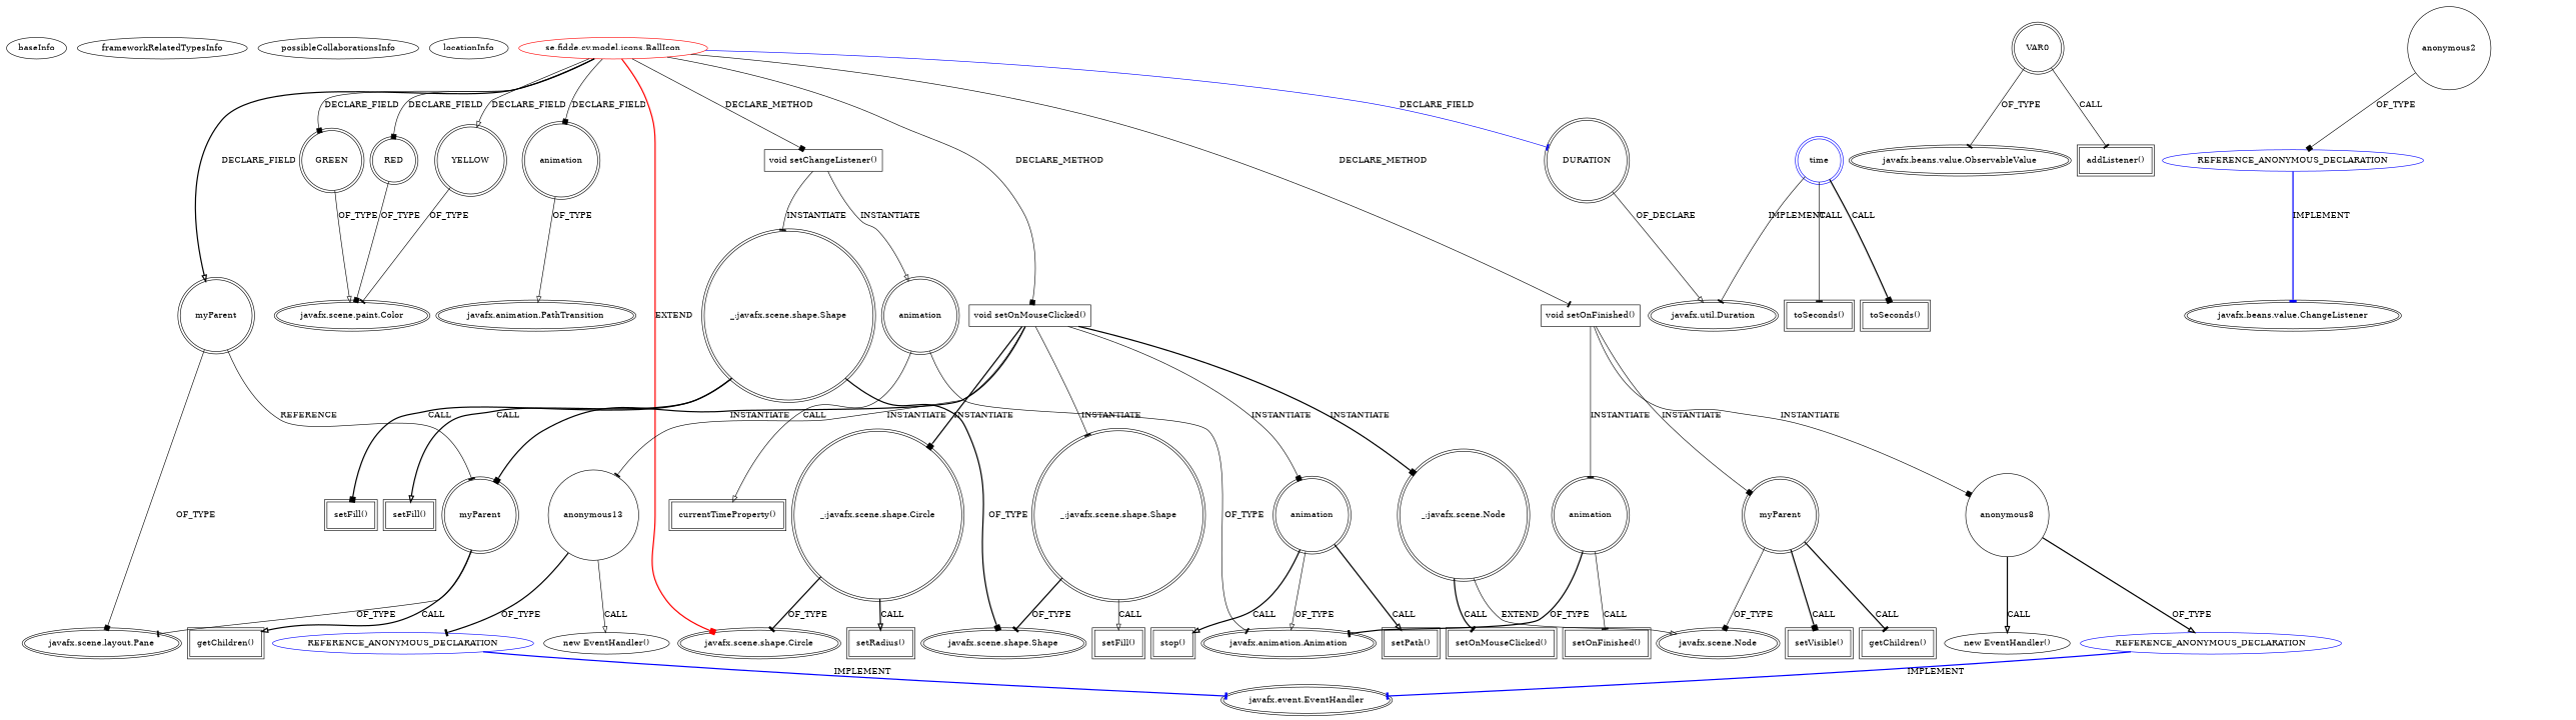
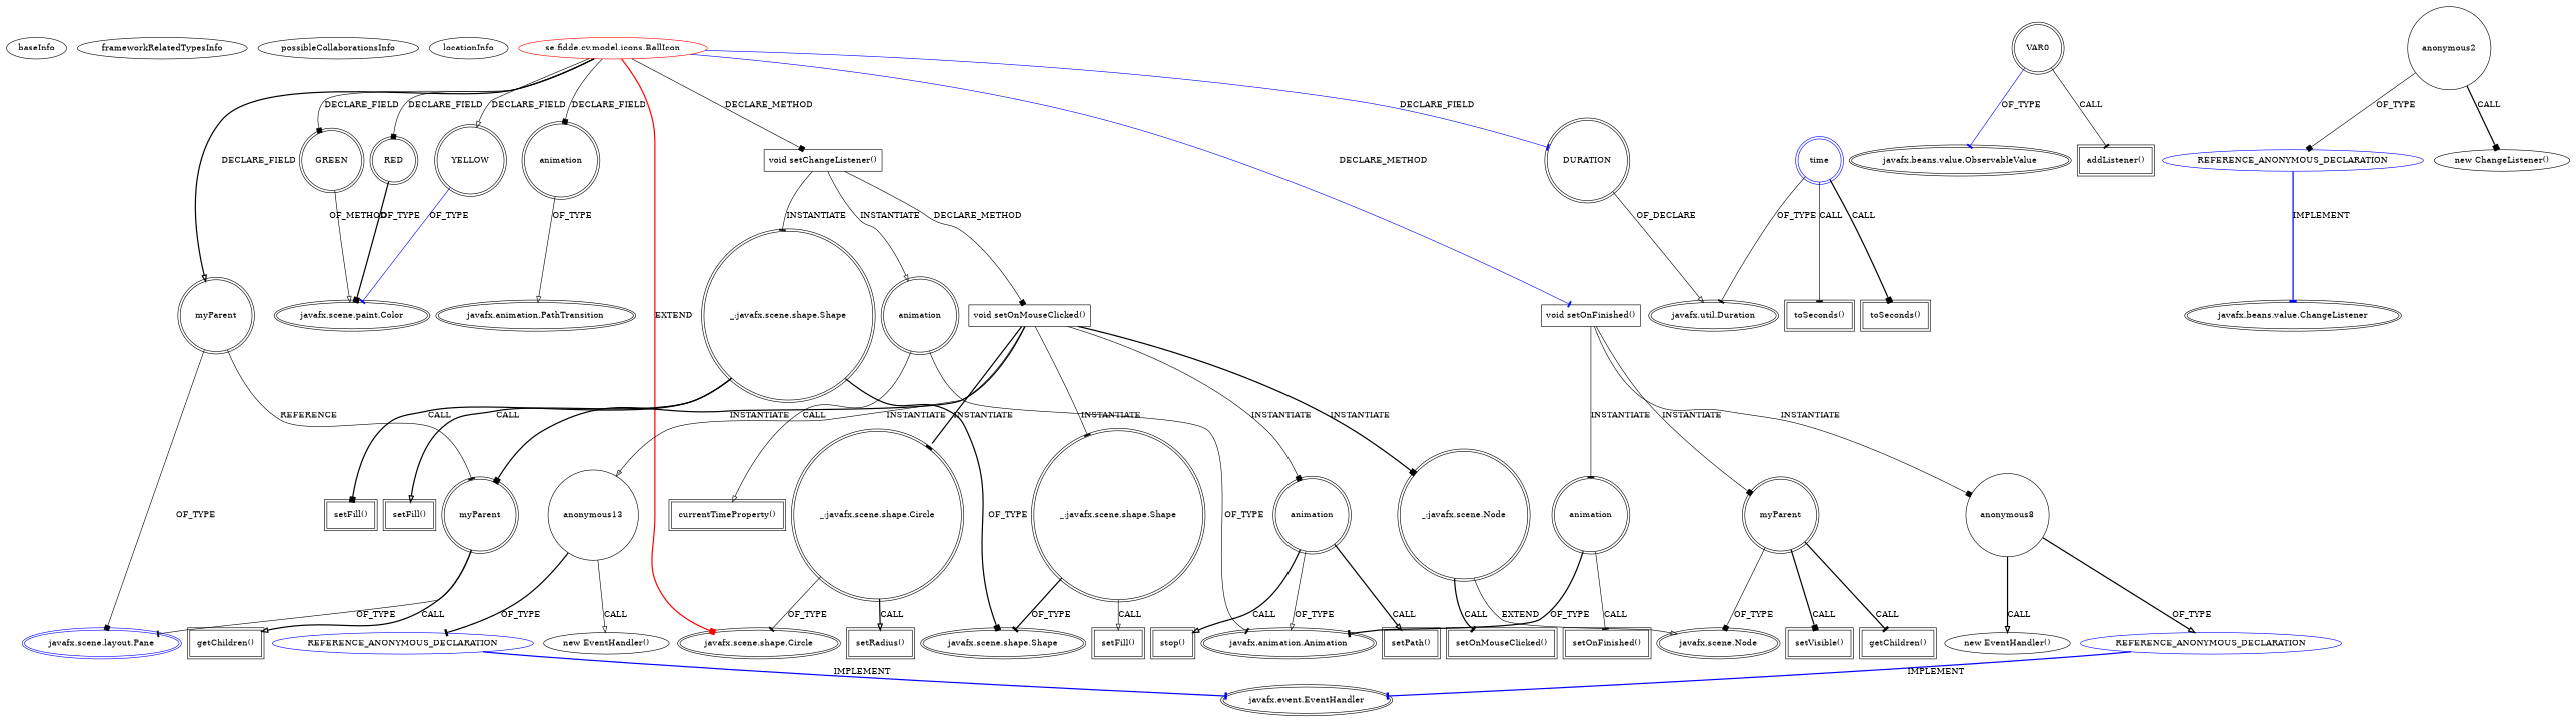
  digraph {
    node [isFrameworkType=true vertexType=INSIDE_CALL peripheries=2]
    edge [arrowhead=tee style=solid]
    baseInfo [category=extension_graph graphId=2666 isAnonymous=false possibleRelation=true isFrameworkType="" vertexType="" peripheries=""]
    frameworkRelatedTypesInfo [0="javafx.scene.shape.Circle" isFrameworkType="" vertexType="" peripheries=""]
    possibleCollaborationsInfo [0="2666~CLIENT_METHOD_DECLARATION-INSTANTIATION-~javafx.scene.shape.Circle ~javafx.beans.value.ChangeListener ~false~true" 1="2666~CLIENT_METHOD_DECLARATION-INSTANTIATION-~javafx.scene.shape.Circle ~javafx.event.EventHandler ~false~true" isFrameworkType="" vertexType="" peripheries=""]
    locationInfo [contextSignature=BallIcon filePath="/fChristenson-cv/cv-master/src/se/fidde/cv/model/icons/BallIcon.java" graphId=2666 projectName="fChristenson-cv" isFrameworkType="" vertexType="" peripheries=""]
    n5 [color=red isFrameworkType=false label="se.fidde.cv.model.icons.BallIcon" vertexType=ROOT_CLIENT_CLASS_DECLARATION peripheries=""]
    n6 [label="javafx.scene.shape.Circle" vertexType=FRAMEWORK_CLASS_TYPE]
    n7 [label=DURATION shape=circle vertexType=FIELD_DECLARATION]
    n8 [label=GREEN shape=circle vertexType=FIELD_DECLARATION]
    n9 [label=RED shape=circle vertexType=FIELD_DECLARATION]
    n10 [label=YELLOW shape=circle vertexType=FIELD_DECLARATION]
    n11 [label=animation shape=circle vertexType=FIELD_DECLARATION]
    n12 [label=myParent shape=circle vertexType=FIELD_DECLARATION]
    n13 [isFrameworkType=false label="void setChangeListener()" shape=box vertexType=CLIENT_METHOD_DECLARATION peripheries=""]
    n14 [isFrameworkType=false label="void setOnFinished()" shape=box vertexType=CLIENT_METHOD_DECLARATION peripheries=""]
    n15 [isFrameworkType=false label="void setOnMouseClicked()" shape=box vertexType=CLIENT_METHOD_DECLARATION peripheries=""]
    n16 [label="javafx.util.Duration" vertexType=FRAMEWORK_CLASS_TYPE]
    n17 [label="javafx.scene.paint.Color" vertexType=FRAMEWORK_CLASS_TYPE]
    n18 [label="javafx.animation.PathTransition" vertexType=FRAMEWORK_CLASS_TYPE]
-   n19 [label="javafx.scene.layout.Pane" vertexType=FRAMEWORK_CLASS_TYPE]
+   n19 [label="javafx.scene.layout.Pane" vertexType=FRAMEWORK_CLASS_TYPE color=blue]
    n20 [label=myParent shape=circle vertexType=VARIABLE_EXPRESION]
    n21 [label=animation shape=circle vertexType=VARIABLE_EXPRESION]
    n22 [label="_:javafx.scene.shape.Shape" shape=circle vertexType=VARIABLE_EXPRESION]
    n23 [label=animation shape=circle vertexType=VARIABLE_EXPRESION]
    n24 [isFrameworkType=false label=anonymous8 shape=circle vertexType=VARIABLE_EXPRESION peripheries=""]
    n25 [label=myParent shape=circle vertexType=VARIABLE_EXPRESION]
    n26 [label="_:javafx.scene.Node" shape=circle vertexType=VARIABLE_EXPRESION]
    n27 [isFrameworkType=false label=anonymous13 shape=circle vertexType=VARIABLE_EXPRESION peripheries=""]
    n28 [label="_:javafx.scene.shape.Shape" shape=circle vertexType=VARIABLE_EXPRESION]
    n29 [label="_:javafx.scene.shape.Circle" shape=circle vertexType=VARIABLE_EXPRESION]
    n30 [label=animation shape=circle vertexType=VARIABLE_EXPRESION]
    n31 [label="getChildren()" shape=box]
    n32 [label=VAR0 shape=circle vertexType=VARIABLE_EXPRESION]
    n33 [label="javafx.beans.value.ObservableValue" vertexType=FRAMEWORK_INTERFACE_TYPE]
    n34 [label="addListener()" shape=box]
    n35 [label="javafx.animation.Animation" vertexType=FRAMEWORK_CLASS_TYPE]
    n36 [label="currentTimeProperty()" shape=box]
    n37 [isFrameworkType=false label=anonymous2 shape=circle vertexType=VARIABLE_EXPRESION peripheries=""]
    n38 [color=blue isFrameworkType=false label=REFERENCE_ANONYMOUS_DECLARATION vertexType=REFERENCE_ANONYMOUS_DECLARATION peripheries=""]
+   n39 [isFrameworkType=false label="new ChangeListener()" vertexType=CONSTRUCTOR_CALL peripheries=""]
    n40 [color=blue label=time shape=circle vertexType=VARIABLE_EXPRESION]
    n41 [label="toSeconds()" shape=box]
    n42 [label="toSeconds()" shape=box]
    n43 [label="javafx.scene.shape.Shape" vertexType=FRAMEWORK_CLASS_TYPE]
    n44 [label="setFill()" shape=box]
    n45 [label="setFill()" shape=box]
    n46 [label="javafx.beans.value.ChangeListener" vertexType=FRAMEWORK_INTERFACE_TYPE]
    n47 [label="setOnFinished()" shape=box]
    n48 [color=blue isFrameworkType=false label=REFERENCE_ANONYMOUS_DECLARATION vertexType=REFERENCE_ANONYMOUS_DECLARATION peripheries=""]
    n49 [isFrameworkType=false label="new EventHandler()" vertexType=CONSTRUCTOR_CALL peripheries=""]
    n50 [label="javafx.scene.Node" vertexType=FRAMEWORK_CLASS_TYPE]
    n51 [label="setVisible()" shape=box]
    n52 [label="getChildren()" shape=box]
    n53 [label="javafx.event.EventHandler" vertexType=FRAMEWORK_INTERFACE_TYPE]
    n54 [label="setOnMouseClicked()" shape=box]
    n55 [color=blue isFrameworkType=false label=REFERENCE_ANONYMOUS_DECLARATION vertexType=REFERENCE_ANONYMOUS_DECLARATION peripheries=""]
    n56 [isFrameworkType=false label="new EventHandler()" vertexType=CONSTRUCTOR_CALL peripheries=""]
    n57 [label="setFill()" shape=box]
    n58 [label="setRadius()" shape=box]
    n59 [label="stop()" shape=box]
    n60 [label="setPath()" shape=box]
    n5 -> n6 [arrowhead=box color=red label=EXTEND style=bold]
    n5 -> n7 [color=blue label=DECLARE_FIELD]
    n5 -> n8 [arrowhead=box label=DECLARE_FIELD]
    n5 -> n9 [arrowhead=box label=DECLARE_FIELD]
    n5 -> n10 [arrowhead=onormal label=DECLARE_FIELD]
    n5 -> n11 [arrowhead=box label=DECLARE_FIELD]
    n5 -> n12 [arrowhead=onormal label=DECLARE_FIELD style=bold]
    n5 -> n13 [arrowhead=box label=DECLARE_METHOD]
-   n5 -> n14 [label=DECLARE_METHOD]
-   n5 -> n15 [arrowhead=box label=DECLARE_METHOD]
+   n5 -> n14 [label=DECLARE_METHOD color=blue]
+   n13 -> n15 [arrowhead=box label=DECLARE_METHOD]
    n7 -> n16 [arrowhead=onormal label=OF_DECLARE]
-   n8 -> n17 [arrowhead=onormal label=OF_TYPE]
-   n9 -> n17 [arrowhead=box label=OF_TYPE]
-   n10 -> n17 [label=OF_TYPE]
+   n8 -> n17 [arrowhead=onormal label=OF_METHOD]
+   n9 -> n17 [arrowhead=box label=OF_TYPE style=bold]
+   n10 -> n17 [label=OF_TYPE color=blue]
    n11 -> n18 [arrowhead=onormal label=OF_TYPE]
    n12 -> n19 [arrowhead=box label=OF_TYPE]
    n12 -> n20 [label=REFERENCE]
    n13 -> n21 [arrowhead=onormal label=INSTANTIATE]
    n13 -> n22 [label=INSTANTIATE]
    n14 -> n23 [label=INSTANTIATE]
    n14 -> n24 [arrowhead=box label=INSTANTIATE]
    n14 -> n25 [arrowhead=box label=INSTANTIATE]
    n15 -> n20 [arrowhead=box label=INSTANTIATE style=bold]
    n15 -> n26 [arrowhead=box label=INSTANTIATE style=bold]
-   n15 -> n27 [label=INSTANTIATE]
+   n15 -> n27 [arrowhead=onormal label=INSTANTIATE]
    n15 -> n28 [label=INSTANTIATE]
-   n15 -> n29 [arrowhead=box label=INSTANTIATE style=bold]
+   n15 -> n29 [label=INSTANTIATE style=bold]
    n15 -> n30 [arrowhead=box label=INSTANTIATE]
    n20 -> n19 [label=OF_TYPE]
    n20 -> n31 [arrowhead=onormal label=CALL style=bold]
    n21 -> n35 [label=OF_TYPE]
    n21 -> n36 [arrowhead=onormal label=CALL]
    n22 -> n43 [arrowhead=box label=OF_TYPE style=bold]
    n22 -> n44 [arrowhead=onormal label=CALL style=bold]
    n22 -> n45 [arrowhead=box label=CALL style=bold]
    n23 -> n35 [label=OF_TYPE style=bold]
    n23 -> n47 [label=CALL]
    n24 -> n48 [arrowhead=onormal label=OF_TYPE style=bold]
    n24 -> n49 [arrowhead=onormal label=CALL style=bold]
    n25 -> n50 [arrowhead=box label=OF_TYPE]
    n25 -> n51 [arrowhead=box label=CALL style=bold]
    n25 -> n52 [label=CALL style=bold]
    n26 -> n50 [arrowhead=onormal label=EXTEND]
    n26 -> n54 [label=CALL style=bold]
    n27 -> n55 [label=OF_TYPE style=bold]
    n27 -> n56 [arrowhead=onormal label=CALL]
    n28 -> n43 [label=OF_TYPE style=bold]
    n28 -> n57 [arrowhead=onormal label=CALL]
-   n29 -> n6 [label=OF_TYPE style=bold]
+   n29 -> n6 [label=OF_TYPE]
    n29 -> n58 [arrowhead=onormal label=CALL style=bold]
    n30 -> n35 [arrowhead=onormal label=OF_TYPE]
    n30 -> n59 [arrowhead=onormal label=CALL style=bold]
    n30 -> n60 [arrowhead=onormal label=CALL style=bold]
-   n32 -> n33 [label=OF_TYPE]
+   n32 -> n33 [label=OF_TYPE color=blue]
    n32 -> n34 [label=CALL]
    n37 -> n38 [arrowhead=box label=OF_TYPE]
+   n37 -> n39 [arrowhead=box label=CALL style=bold]
    n38 -> n46 [color=blue label=IMPLEMENT style=bold]
-   n40 -> n16 [label=IMPLEMENT]
+   n40 -> n16 [label=OF_TYPE]
    n40 -> n41 [label=CALL]
    n40 -> n42 [arrowhead=box label=CALL style=bold]
    n48 -> n53 [color=blue label=IMPLEMENT style=bold]
    n55 -> n53 [color=blue label=IMPLEMENT style=bold]
  }
